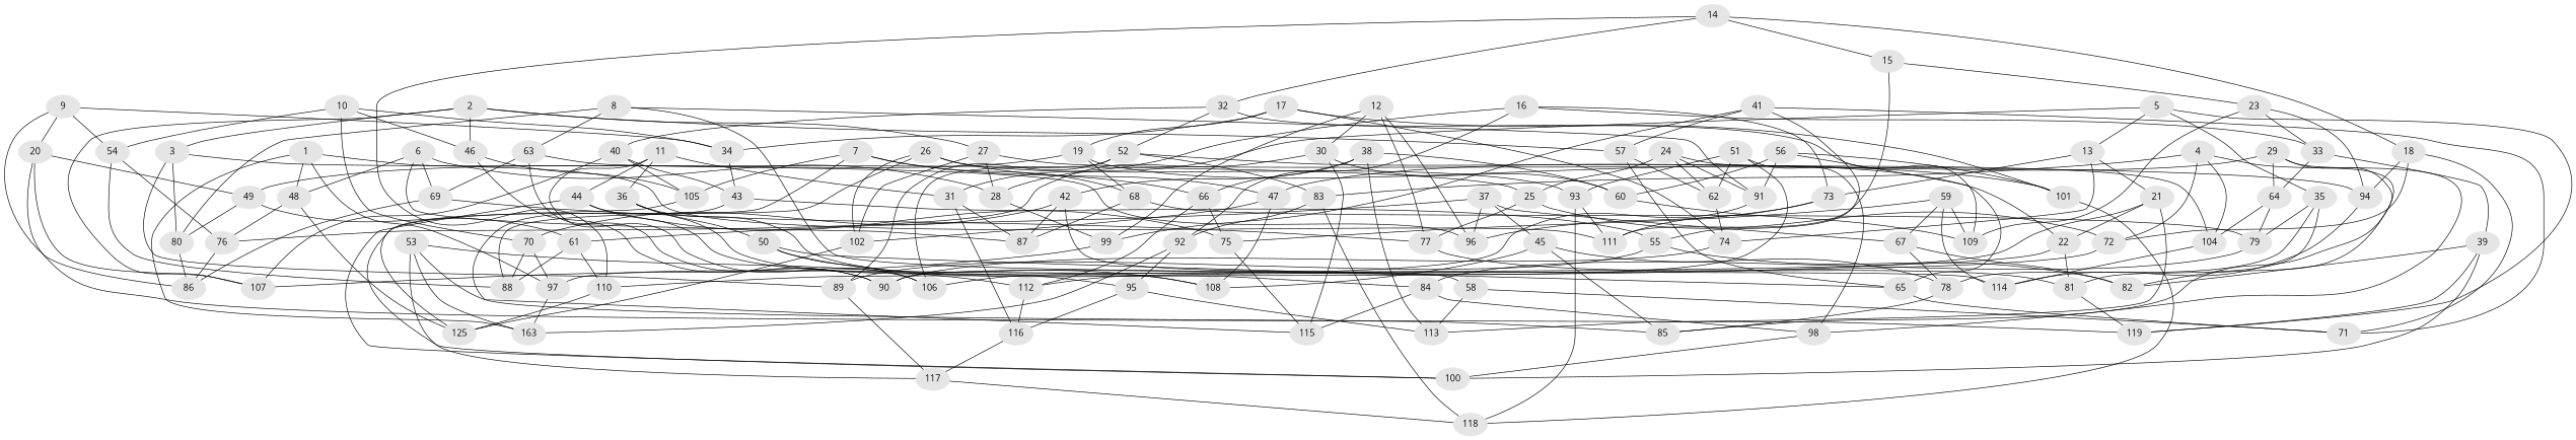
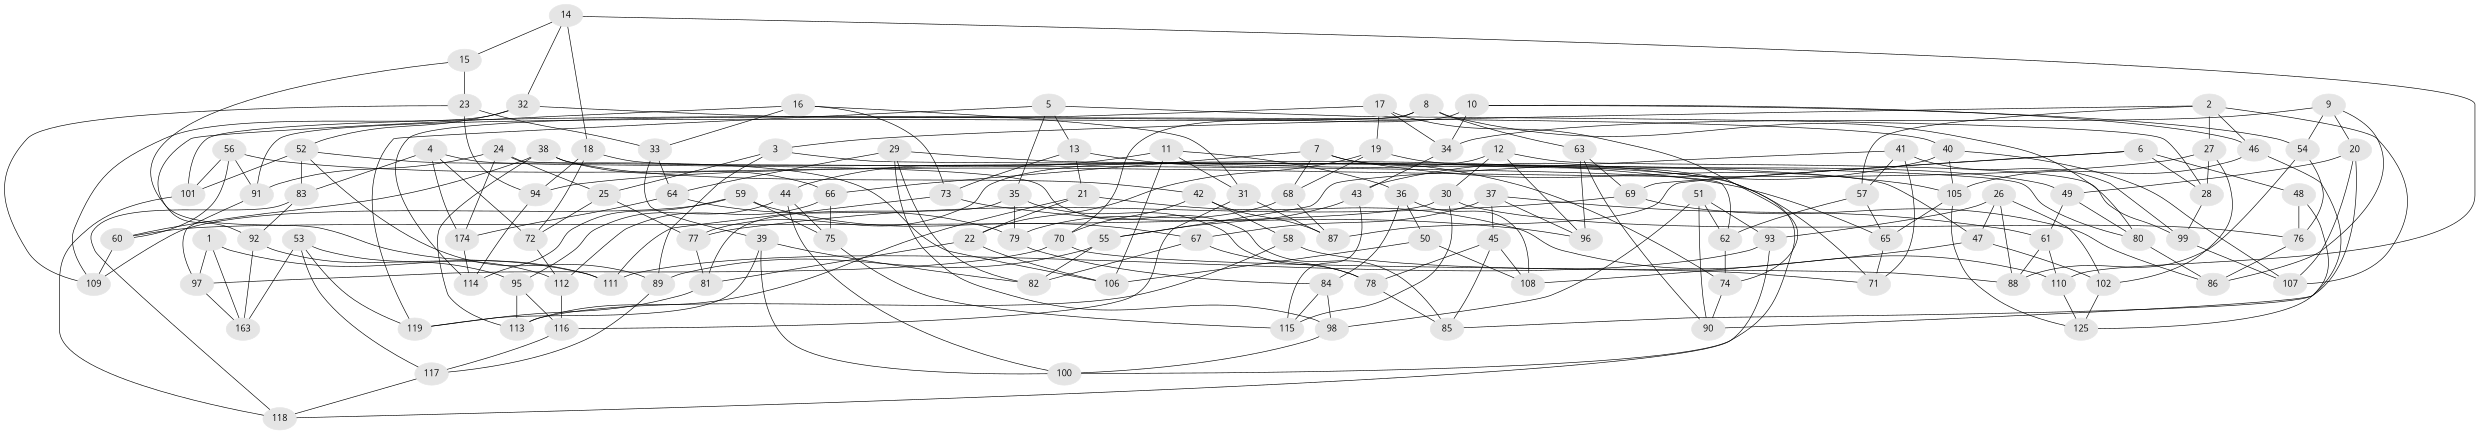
  graph {
    fontname="Open Sans"
    node [color=gray90 fontname="Open Sans" style=filled]
    edge [fontname="Open Sans"]
    1
    48
    97
    n4 [label=163]
    111
    76
    n7 [label=125]
    2
    3
    46
    57
    107
    27
    25
    80
    89
    105
    90
    62
    65
    72
    77
    86
    117
    4
    83
    85
-   104
+   104 [label=174]
    112
    92
    118
    114
    5
    13
    28
    35
    119
    21
    73
    74
    99
    81
    78
    79
    6
    69
    87
    7
    66
    68
    100
    75
    8
    63
    91
    96
    9
    20
    34
    54
    49
    43
    88
    10
    70
    11
    31
    36
    44
    106
    116
    50
    84
    108
    95
    12
    30
    60
    115
    110
    22
    113
    14
    15
    18
    32
    23
    71
    94
    109
    40
    52
    33
    102
    16
    64
    39
    17
    19
    101
    61
    24
    26
    47
    93
    29
    82
    98
    55
    37
    45
    67
    38
    42
    58
    41
    51
    53
    56
    59
-   1 -- 48
    1 -- 97
    1 -- n4
    1 -- 111
    48 -- 76
    48 -- n7
    97 -- n4
    76 -- 86
    2 -- 3
    2 -- 46
    2 -- 57
    2 -- 107
    2 -- 27
    3 -- 25
    3 -- 80
    3 -- 89
    46 -- 105
    46 -- 90
    57 -- 62
    57 -- 65
    27 -- 28
    27 -- 94
    27 -- 102
    25 -- 72
    25 -- 77
    80 -- 86
    89 -- 117
    105 -- n7
    62 -- 74
    65 -- 71
    72 -- 112
    77 -- 81
    117 -- 118
    4 -- 72
    4 -- 83
    4 -- 85
    4 -- 104
    83 -- 92
    83 -- 118
    104 -- 114
    112 -- 116
    92 -- n4
    92 -- 95
    5 -- 13
    5 -- 28
    5 -- 35
    5 -- 119
    13 -- 21
    13 -- 73
    13 -- 74
    28 -- 99
    35 -- 81
    35 -- 78
    35 -- 79
    21 -- 110
    21 -- 22
    21 -- 113
    73 -- 111
    73 -- 96
    74 -- 90
    99 -- 107
    81 -- 119
    78 -- 85
    79 -- 84
    6 -- 48
    6 -- 28
    6 -- 69
    6 -- 87
    69 -- 77
    69 -- 86
    7 -- 105
    7 -- 66
    7 -- 68
    7 -- 100
    66 -- 112
    66 -- 75
    68 -- 79
    68 -- 87
    75 -- 115
    8 -- 80
    8 -- 114
    8 -- 63
    8 -- 91
    63 -- 90
    63 -- 69
    63 -- 96
    91 -- 97
    9 -- 86
    9 -- 20
    9 -- 34
    9 -- 54
    20 -- 107
    20 -- 85
    20 -- 49
    34 -- 43
    54 -- 76
    54 -- 88
    49 -- 80
    49 -- 61
    43 -- 115
    43 -- 55
    10 -- 46
    10 -- 34
    10 -- 54
    10 -- 70
    70 -- 97
    70 -- 88
    11 -- 31
    11 -- 36
    11 -- 44
    11 -- 106
    31 -- 87
    31 -- 116
    36 -- 50
    36 -- 84
    36 -- 108
    44 -- 100
    44 -- 75
    44 -- 95
    116 -- 117
-   50 -- 65
+   105 -- 65
    50 -- 106
    50 -- 108
    84 -- 115
    84 -- 98
    95 -- 116
    95 -- 113
    12 -- 77
    12 -- 99
    12 -- 96
    12 -- 30
    30 -- 76
    30 -- 60
    30 -- 115
    60 -- 109
    110 -- n7
    22 -- 81
    22 -- 106
    14 -- 110
    14 -- 15
    14 -- 18
    14 -- 32
    15 -- 111
    15 -- 23
    18 -- 72
    18 -- 71
    18 -- 94
    32 -- 109
    32 -- 40
    32 -- 52
    23 -- 94
    23 -- 109
    23 -- 33
    94 -- 114
    40 -- 107
    40 -- 105
    40 -- 43
    52 -- 89
    52 -- 83
    52 -- 106
    52 -- 101
    33 -- 64
    33 -- 39
    102 -- n7
    16 -- 92
    16 -- 73
    16 -- 31
    16 -- 33
    64 -- 104
    64 -- 79
    39 -- 119
    39 -- 100
    39 -- 82
    17 -- 74
    17 -- 34
    17 -- 19
    17 -- 101
    19 -- 68
    19 -- 49
    19 -- 22
    101 -- 118
    61 -- 88
    61 -- 110
    24 -- 25
    24 -- 62
    24 -- 104
    24 -- 91
    26 -- 88
    26 -- 102
    26 -- 47
    26 -- 93
    47 -- 108
    47 -- 102
    93 -- 111
    93 -- 118
    29 -- 64
    29 -- 47
    29 -- 82
    29 -- 98
    98 -- 100
    55 -- 89
    55 -- 82
    37 -- 96
    37 -- 61
    37 -- 45
    37 -- 67
    45 -- 85
    45 -- 78
    45 -- 108
    67 -- 78
    67 -- 82
    38 -- 66
    38 -- 60
    38 -- 113
    38 -- 42
    42 -- 87
    42 -- 70
    42 -- 58
    58 -- 113
    58 -- 71
    41 -- 57
    41 -- 99
    41 -- 71
    41 -- 55
    51 -- 90
    51 -- 62
    51 -- 93
    51 -- 98
    53 -- n4
    53 -- 117
    53 -- 112
    53 -- 119
    56 -- 65
    56 -- 91
    56 -- 60
    56 -- 101
    59 -- 114
    59 -- 75
    59 -- 109
    59 -- 67
  }
